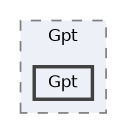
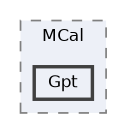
  digraph {
    compound=true
    n1 [color=grey25 fillcolor="#edf0f7" fontname=Helvetica fontsize=10 height=0.2 label=Gpt shape=box style="filled,bold" width=0.4]
    subgraph cluster_1 {
      bgcolor="#edf0f7"
      fontname=Helvetica
      fontsize=10
-     label=Gpt
+     label=MCal
      pencolor=grey50
      style="filled,dashed"
      n1
    }
  }
